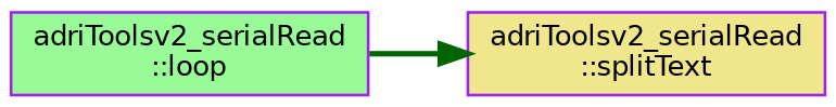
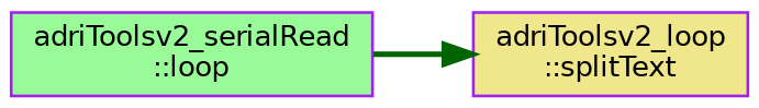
  digraph {
    rankdir=LR
    node [color=purple fontname=Helvetica fontsize=10 shape=record style=filled]
    n1 [fillcolor=palegreen fontcolor=black height=0.2 label="adriToolsv2_serialRead\l::loop" width=0.4]
-   n2 [fillcolor=khaki height=0.2 label="adriToolsv2_serialRead\l::splitText" width=0.4]
+   n2 [fillcolor=khaki height=0.2 label="adriToolsv2_loop\l::splitText" width=0.4]
    n1 -> n2 [color=darkgreen fontname=Helvetica fontsize=10 labelfontname=Helvetica labelfontsize=10 style=bold]
  }
